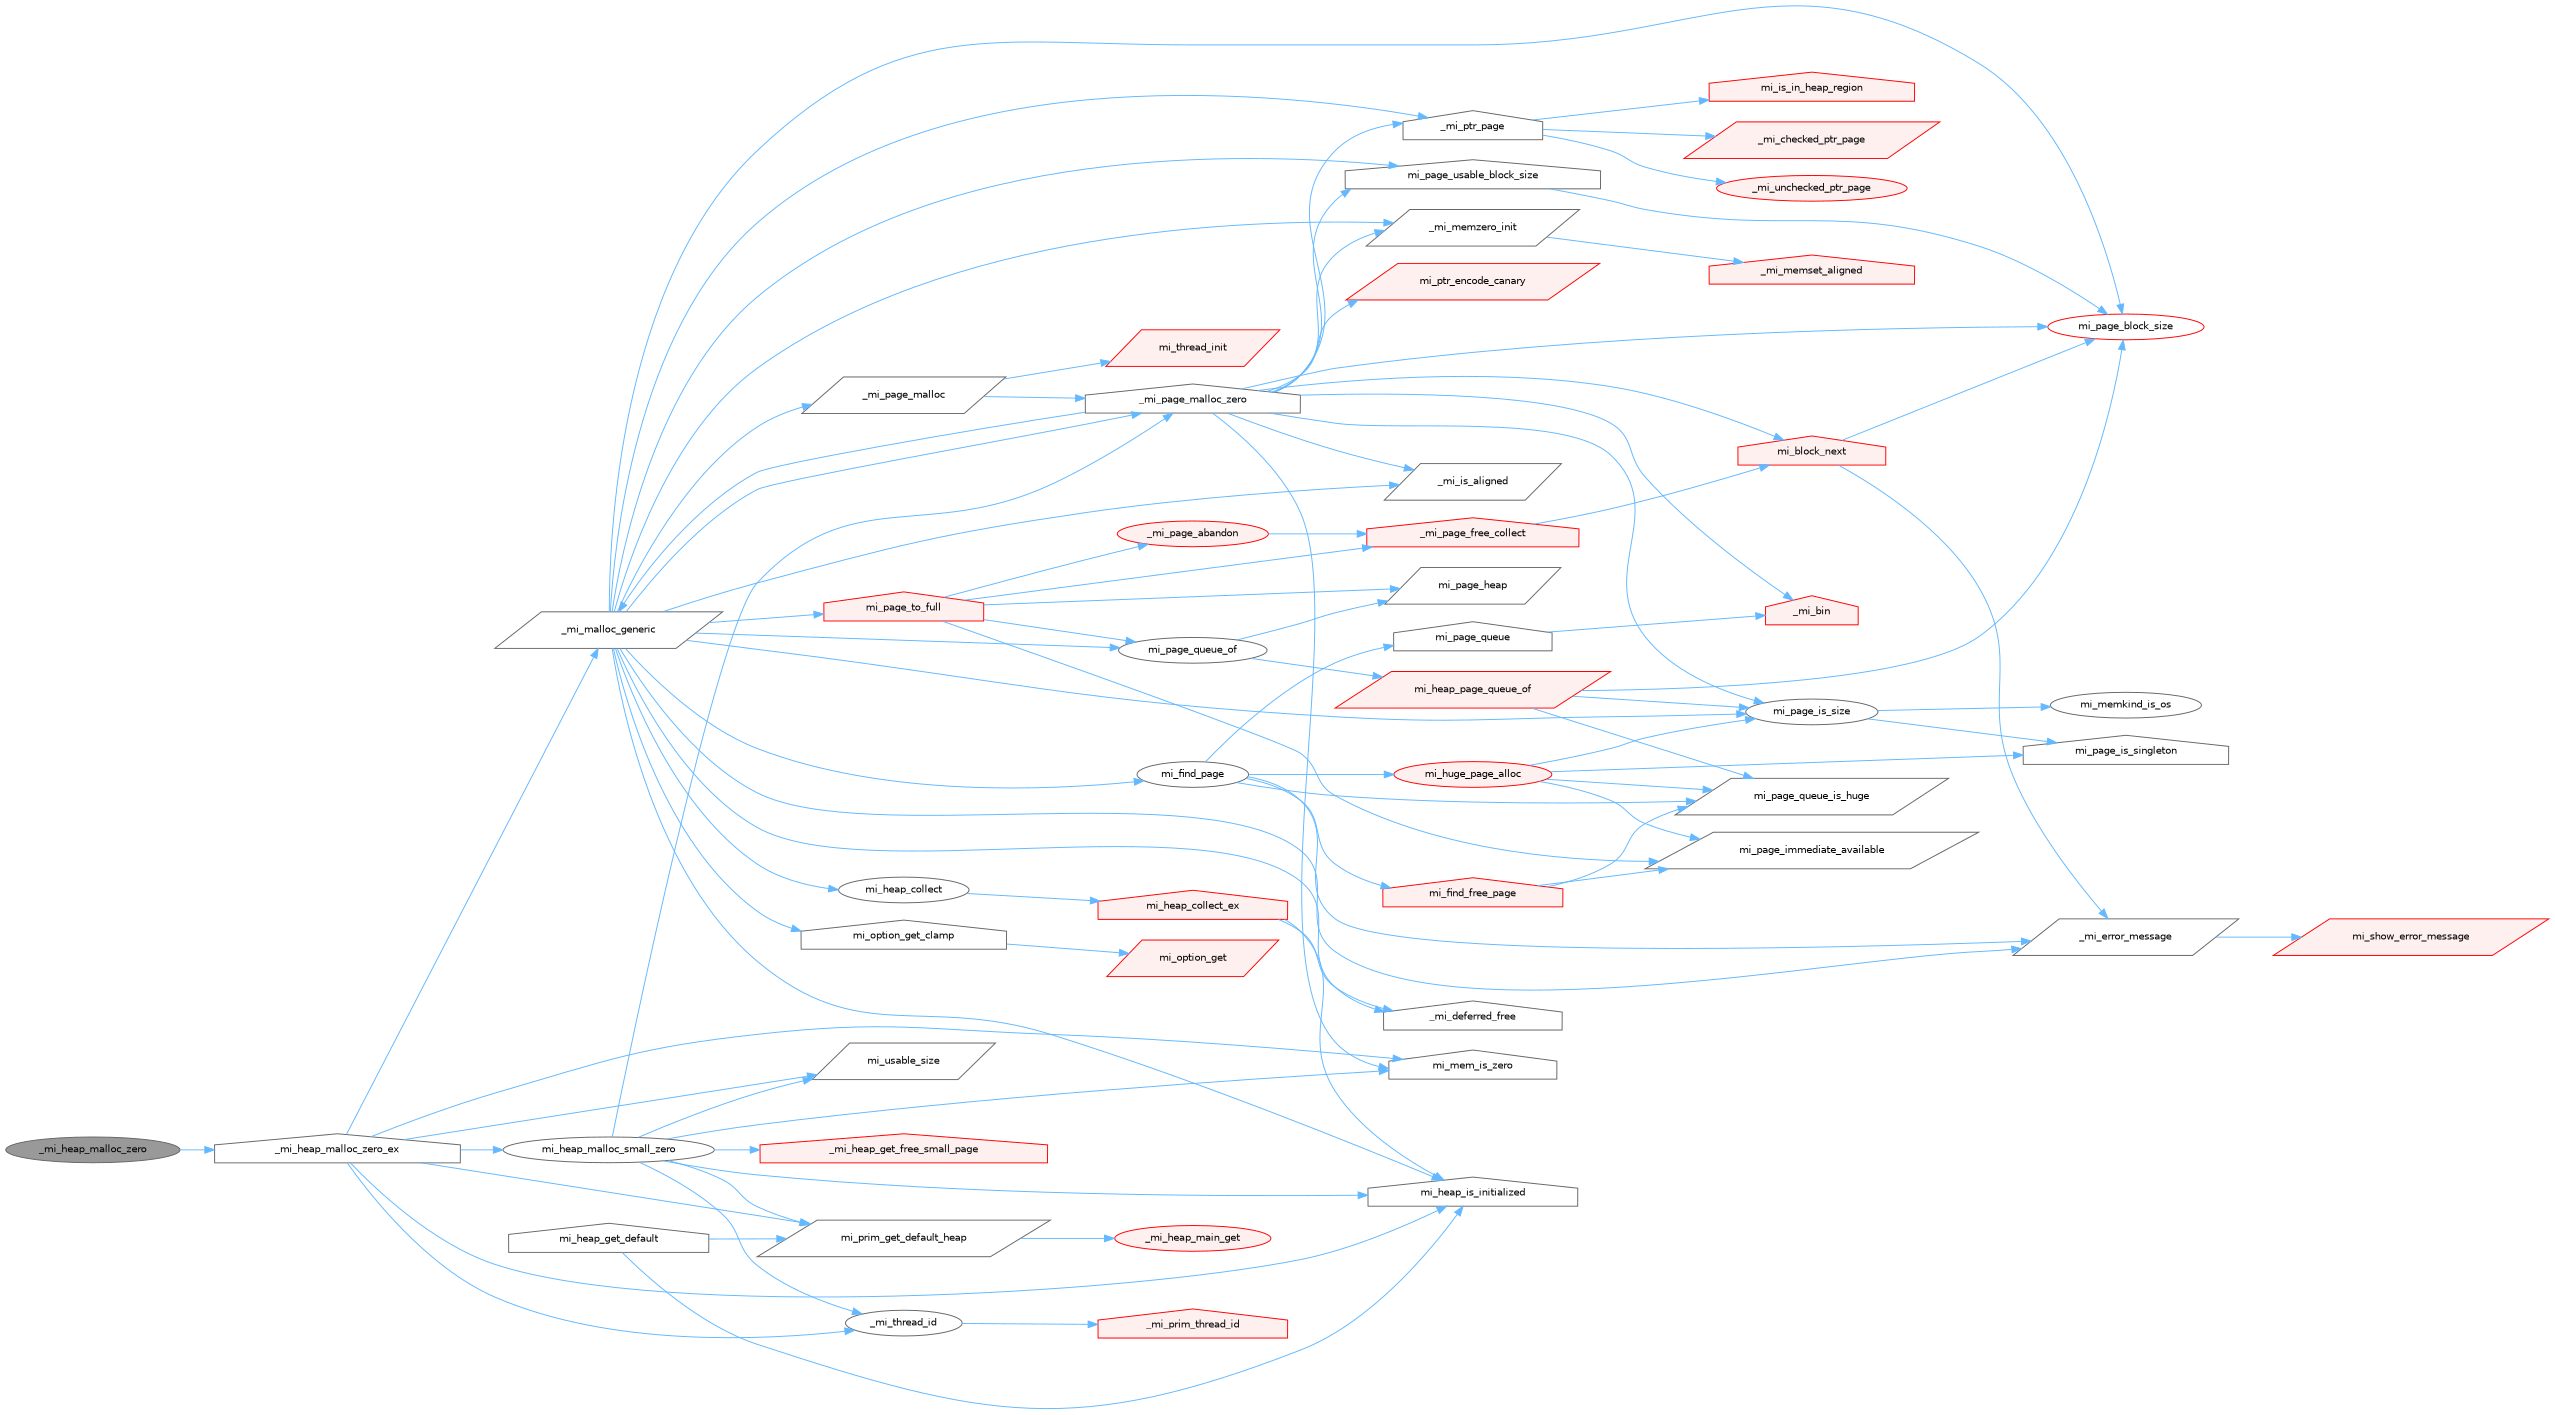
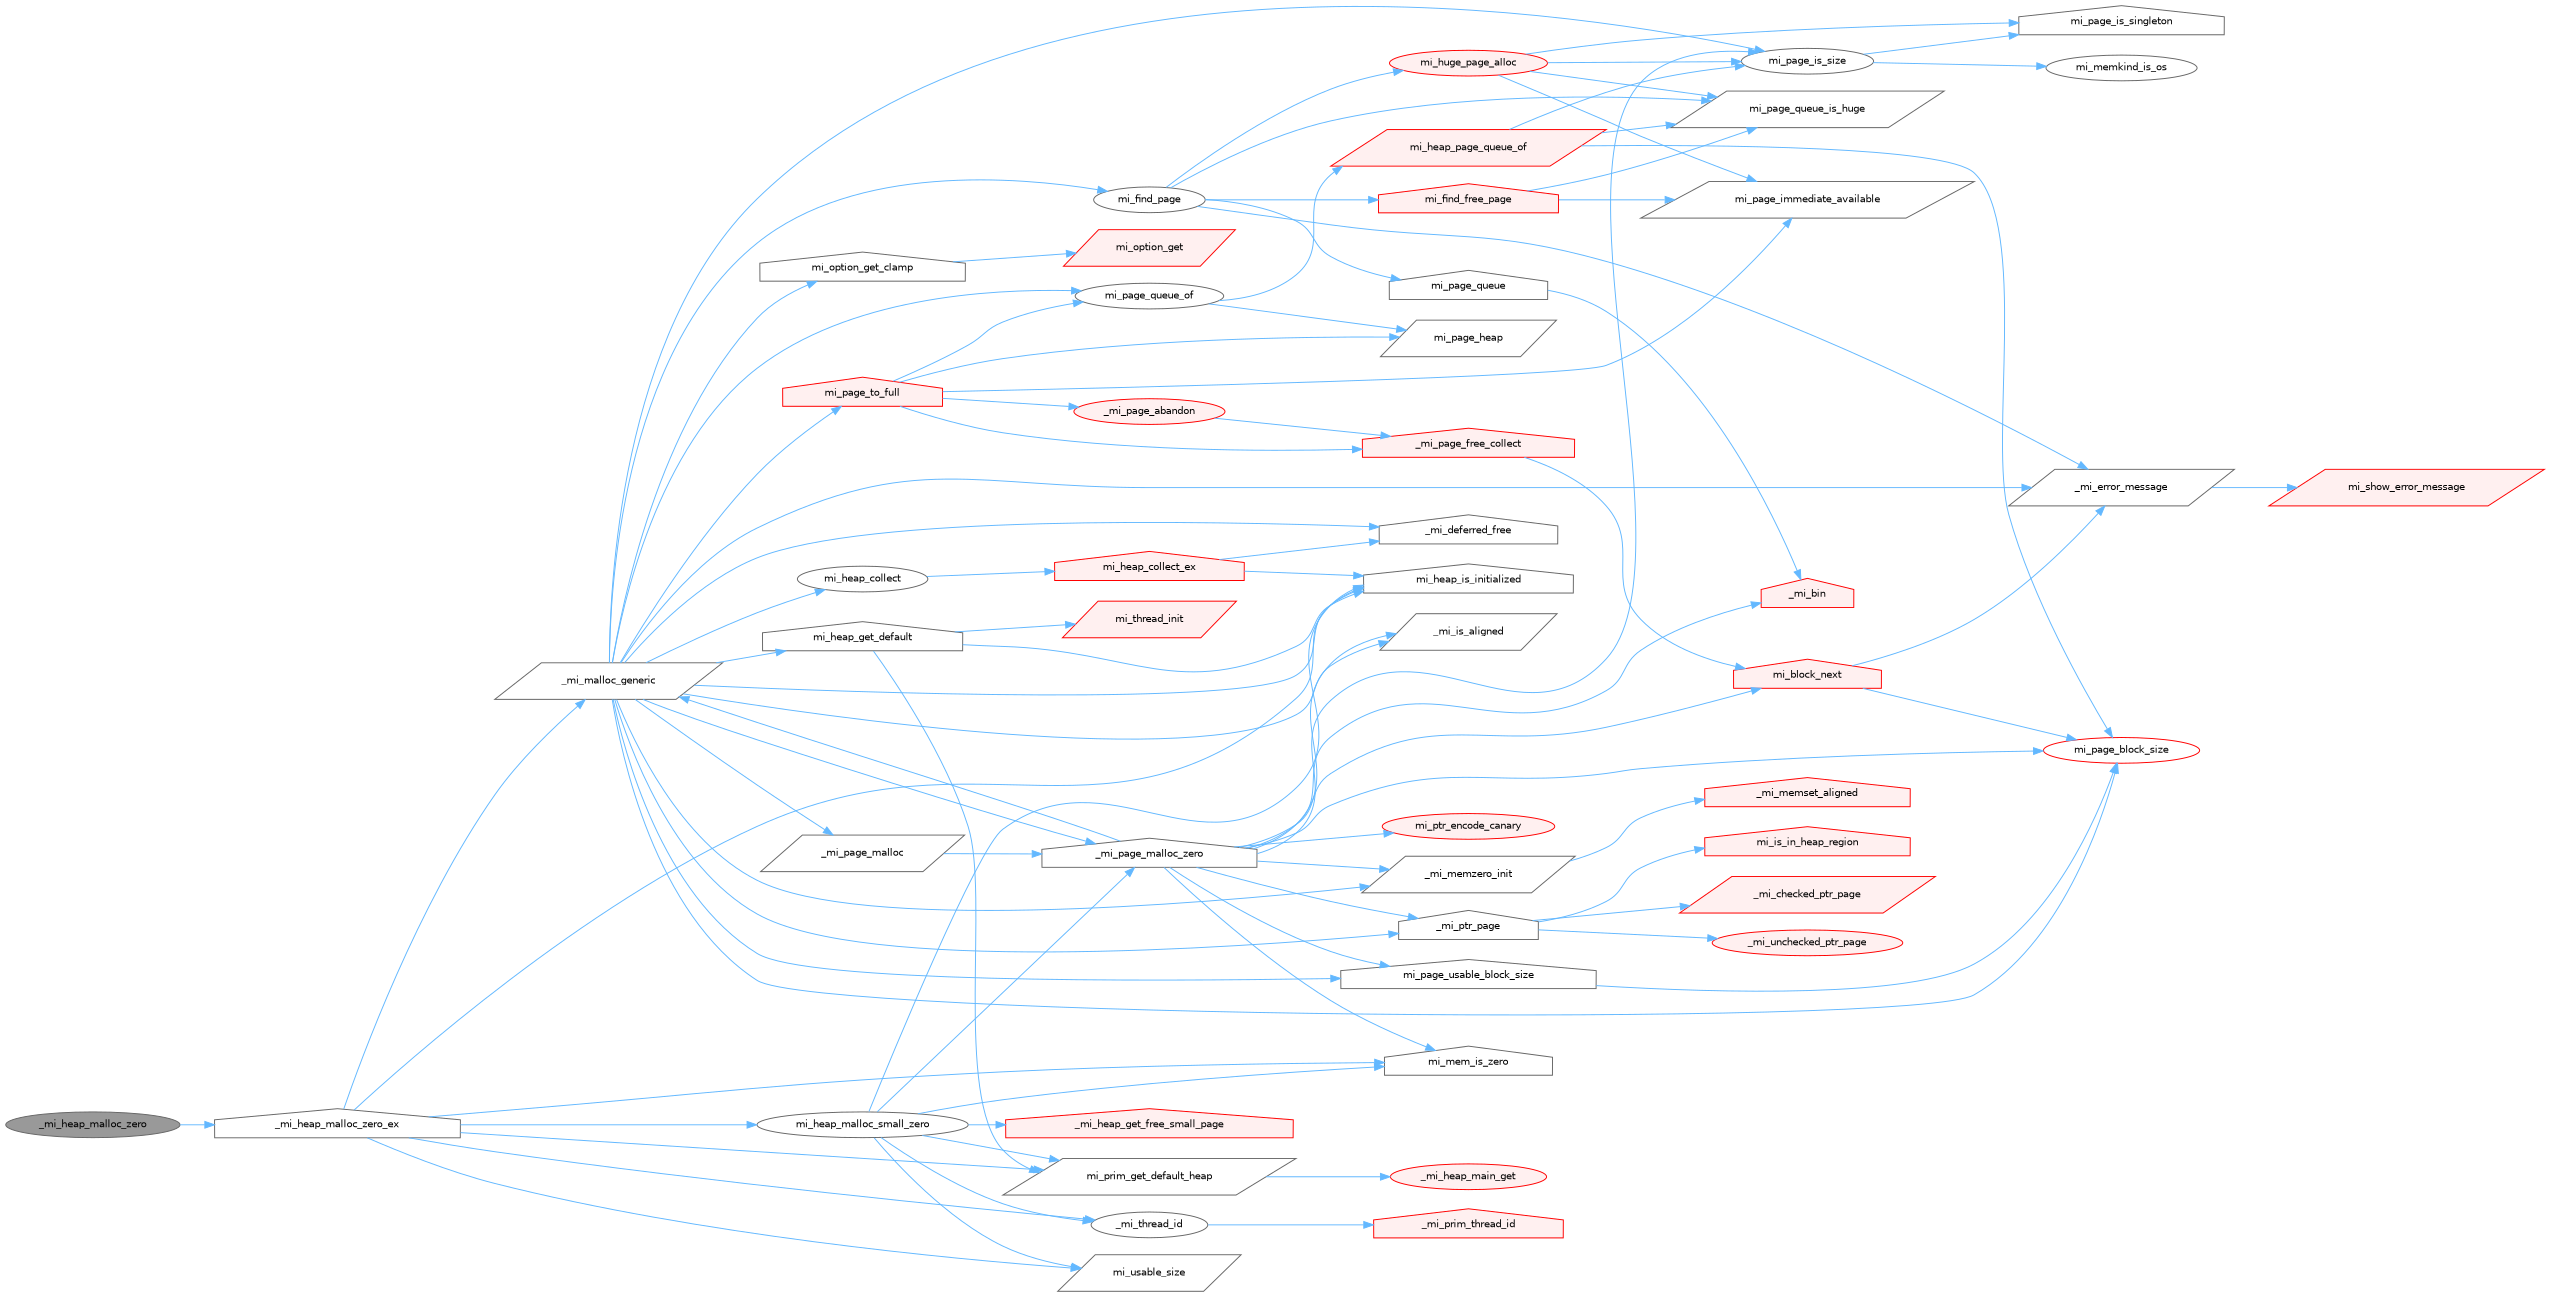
  digraph {
    rankdir=LR
    node [color=grey40 fillcolor=white fontname=Helvetica fontsize=10 shape=house style=filled]
    edge [color=steelblue1 fontname=Helvetica fontsize=10 labelfontname=Helvetica labelfontsize=10 style=solid]
    n1 [color=gray40 fillcolor=grey60 fontcolor=black height=0.2 label=_mi_heap_malloc_zero shape=ellipse width=0.4]
    n2 [height=0.2 label=_mi_heap_malloc_zero_ex width=0.4]
    n3 [height=0.2 label=_mi_malloc_generic shape=parallelogram width=0.4]
    n4 [height=0.2 label=mi_mem_is_zero width=0.4]
    n5 [height=0.2 label=mi_heap_is_initialized width=0.4]
    n6 [height=0.2 label=mi_prim_get_default_heap shape=parallelogram width=0.4]
    n7 [height=0.2 label=_mi_thread_id shape=ellipse width=0.4]
    n8 [height=0.2 label=mi_heap_malloc_small_zero shape=ellipse width=0.4]
    n9 [height=0.2 label=mi_usable_size shape=parallelogram width=0.4]
    n10 [height=0.2 label=_mi_deferred_free width=0.4]
    n11 [height=0.2 label=_mi_error_message shape=parallelogram width=0.4]
    n12 [height=0.2 label=_mi_is_aligned shape=parallelogram width=0.4]
    n13 [height=0.2 label=_mi_memzero_init shape=parallelogram width=0.4]
    n14 [height=0.2 label=_mi_page_malloc shape=parallelogram width=0.4]
    n15 [height=0.2 label=_mi_page_malloc_zero width=0.4]
    n16 [height=0.2 label=_mi_ptr_page width=0.4]
    n17 [color=red height=0.2 label=mi_page_block_size shape=ellipse width=0.4]
    n18 [height=0.2 label=mi_page_is_size shape=ellipse width=0.4]
    n19 [height=0.2 label=mi_page_usable_block_size width=0.4]
    n20 [height=0.2 label=mi_find_page shape=ellipse width=0.4]
    n21 [height=0.2 label=mi_heap_collect shape=ellipse width=0.4]
    n22 [height=0.2 label=mi_heap_get_default width=0.4]
    n23 [height=0.2 label=mi_option_get_clamp width=0.4]
    n24 [height=0.2 label=mi_page_queue_of shape=ellipse width=0.4]
    n25 [color=red fillcolor="#FFF0F0" height=0.2 label=mi_page_to_full width=0.4]
    n26 [color=red fillcolor="#FFF0F0" height=0.2 label=_mi_heap_main_get shape=ellipse width=0.4]
    n27 [color=red fillcolor="#FFF0F0" height=0.2 label=_mi_prim_thread_id width=0.4]
    n28 [color=red fillcolor="#FFF0F0" height=0.2 label=_mi_heap_get_free_small_page width=0.4]
    n29 [color=red fillcolor="#FFF0F0" height=0.2 label=mi_show_error_message shape=parallelogram width=0.4]
    n30 [color=red fillcolor="#FFF0F0" height=0.2 label=_mi_memset_aligned width=0.4]
    n31 [color=red fillcolor="#FFF0F0" height=0.2 label=_mi_bin width=0.4]
    n32 [color=red fillcolor="#FFF0F0" height=0.2 label=mi_block_next width=0.4]
-   n33 [color=red fillcolor="#FFF0F0" height=0.2 label=mi_ptr_encode_canary shape=parallelogram width=0.4]
+   n33 [color=red fillcolor="#FFF0F0" height=0.2 label=mi_ptr_encode_canary shape=ellipse width=0.4]
    n34 [color=red fillcolor="#FFF0F0" height=0.2 label=_mi_checked_ptr_page shape=parallelogram width=0.4]
    n35 [color=red fillcolor="#FFF0F0" height=0.2 label=_mi_unchecked_ptr_page shape=ellipse width=0.4]
    n36 [color=red fillcolor="#FFF0F0" height=0.2 label=mi_is_in_heap_region width=0.4]
    n37 [height=0.2 label=mi_memkind_is_os shape=ellipse width=0.4]
    n38 [height=0.2 label=mi_page_is_singleton width=0.4]
    n39 [color=red fillcolor="#FFF0F0" height=0.2 label=mi_find_free_page width=0.4]
    n40 [height=0.2 label=mi_page_queue_is_huge shape=parallelogram width=0.4]
    n41 [color=red fillcolor="#FFF0F0" height=0.2 label=mi_huge_page_alloc shape=ellipse width=0.4]
    n42 [height=0.2 label=mi_page_queue width=0.4]
    n43 [height=0.2 label=mi_page_immediate_available shape=parallelogram width=0.4]
    n44 [color=red fillcolor="#FFF0F0" height=0.2 label=mi_heap_collect_ex width=0.4]
    n45 [color=red fillcolor="#FFF0F0" height=0.2 label=mi_thread_init shape=parallelogram width=0.4]
    n46 [color=red fillcolor="#FFF0F0" height=0.2 label=mi_option_get shape=parallelogram width=0.4]
    n47 [color=red fillcolor="#FFF0F0" height=0.2 label=mi_heap_page_queue_of shape=parallelogram width=0.4]
    n48 [height=0.2 label=mi_page_heap shape=parallelogram width=0.4]
    n49 [color=red fillcolor="#FFF0F0" height=0.2 label=_mi_page_abandon shape=ellipse width=0.4]
    n50 [color=red fillcolor="#FFF0F0" height=0.2 label=_mi_page_free_collect width=0.4]
    n1 -> n2
    n2 -> n3
    n2 -> n4
    n2 -> n5
    n2 -> n6
    n2 -> n7
    n2 -> n8
    n2 -> n9
    n3 -> n5
    n3 -> n10
    n3 -> n11
    n3 -> n12
    n3 -> n13
    n3 -> n14
    n3 -> n15
    n3 -> n16
    n3 -> n17
    n3 -> n18
    n3 -> n19
    n3 -> n20
    n3 -> n21
+   n3 -> n22
    n3 -> n23
    n3 -> n24
    n3 -> n25
    n6 -> n26
    n7 -> n27
    n8 -> n4
    n8 -> n5
    n8 -> n6
    n8 -> n7
    n8 -> n9
    n8 -> n15
    n8 -> n28
    n11 -> n29
    n13 -> n30
    n14 -> n15
    n15 -> n3
    n15 -> n4
    n15 -> n12
    n15 -> n13
    n15 -> n16
    n15 -> n17
    n15 -> n18
    n15 -> n19
    n15 -> n31
    n15 -> n32
    n15 -> n33
    n16 -> n34
    n16 -> n35
    n16 -> n36
    n18 -> n37
    n18 -> n38
    n19 -> n17
    n20 -> n11
    n20 -> n39
    n20 -> n40
    n20 -> n41
    n20 -> n42
    n21 -> n44
    n22 -> n5
    n22 -> n6
-   n14 -> n45
+   n22 -> n45
    n23 -> n46
    n24 -> n47
    n24 -> n48
    n25 -> n24
    n25 -> n43
    n25 -> n48
    n25 -> n49
    n25 -> n50
    n32 -> n11
    n32 -> n17
    n39 -> n40
    n39 -> n43
    n41 -> n18
    n41 -> n38
    n41 -> n40
    n41 -> n43
    n42 -> n31
    n44 -> n5
    n44 -> n10
    n47 -> n17
    n47 -> n18
    n47 -> n40
    n49 -> n50
    n50 -> n32
  }
